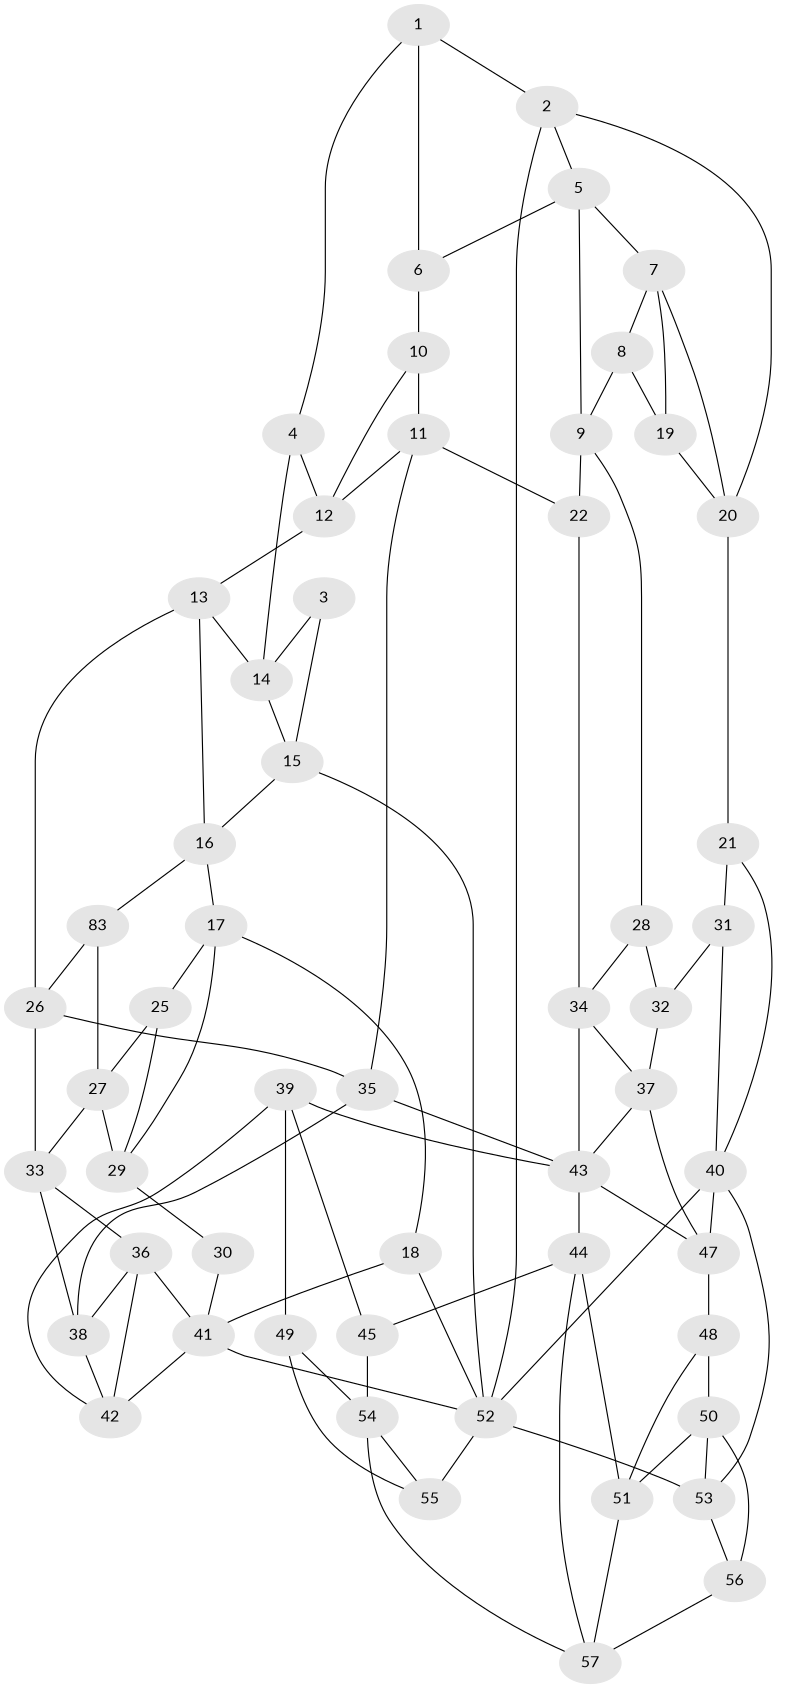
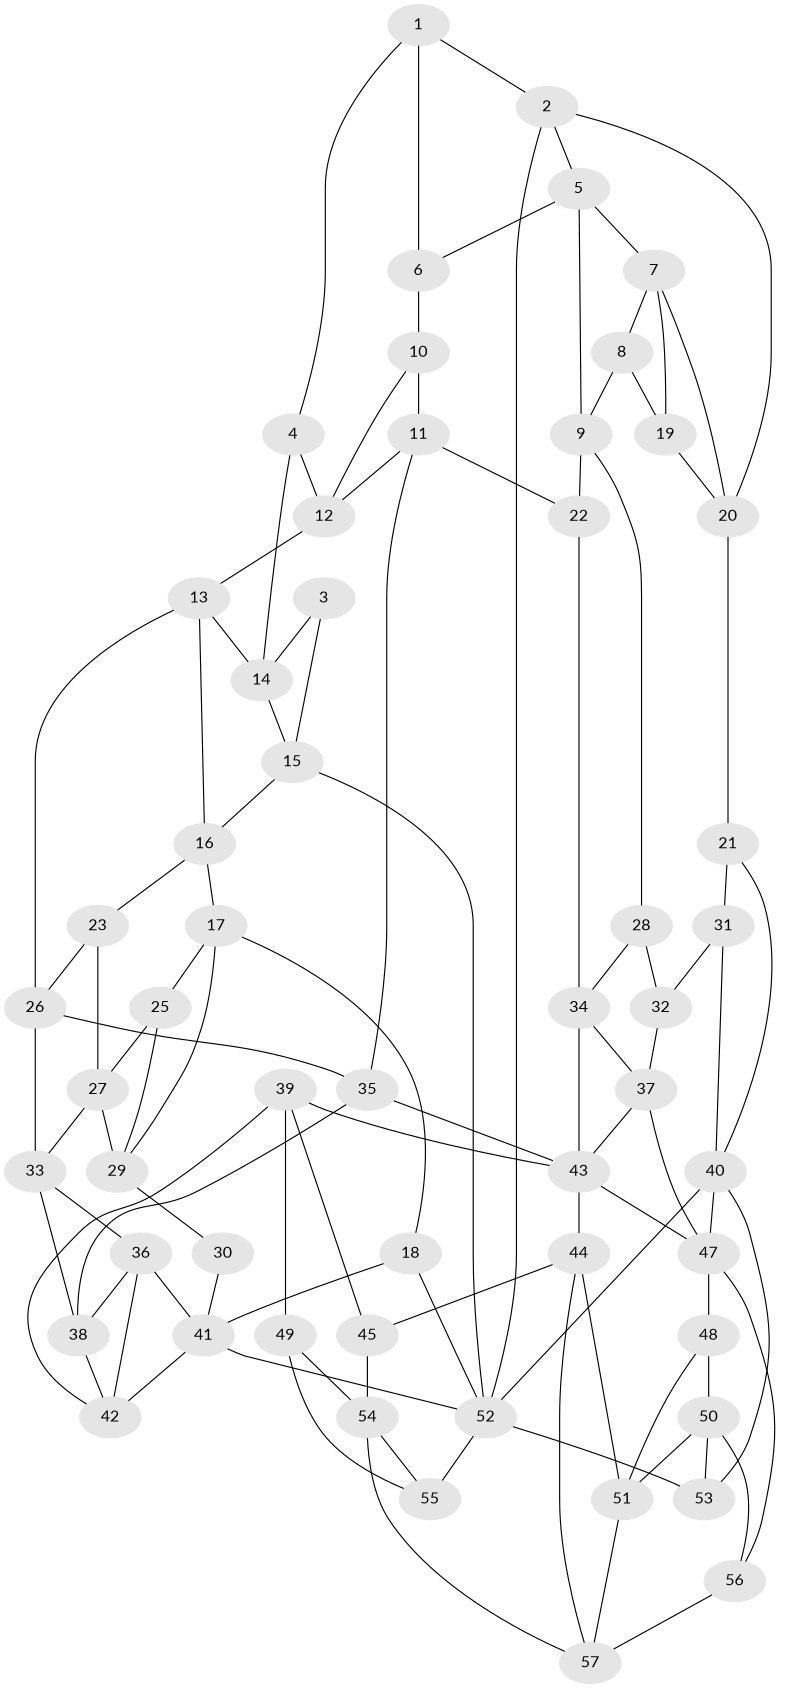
  graph {
    fontname=Lato
    node [color=gray90 fontname=Lato style=filled]
    edge [fontname=Lato weight=1.0]
    1
    2
    4
    6
    5
    20
    52
    14
    12
    10
    7
    9
    21
    53
    55
    3
    15
    16
    13
    8
    19
    22
    28
    11
    34
    32
    35
    38
    43
    26
    17
-   23 [label=83]
+   23
    33
    18
    25
    29
    27
    41
    30
    42
    31
    40
    47
    37
    36
    44
    48
    39
    45
    49
    54
    56
    51
    57
    50
    1 -- 2
    1 -- 4
    1 -- 6
    2 -- 5
    2 -- 20
    2 -- 52
    4 -- 14
    4 -- 12
    6 -- 10 [weight=2.0]
    5 -- 6
    5 -- 7
    5 -- 9
    20 -- 21
    52 -- 53
    52 -- 55
    14 -- 15
    12 -- 13
    10 -- 12
    10 -- 11
    7 -- 20
    7 -- 8
    7 -- 19
    9 -- 22
    9 -- 28
    21 -- 31
    21 -- 40
-   53 -- 56
+   47 -- 56
    3 -- 14
    3 -- 15
    15 -- 52
    15 -- 16
    16 -- 17
    16 -- 23
    13 -- 14
    13 -- 16
    13 -- 26
    8 -- 9
    8 -- 19
    19 -- 20
    22 -- 34
    28 -- 34
    28 -- 32
    11 -- 12
    11 -- 22
    11 -- 35
    34 -- 43
    34 -- 37
    32 -- 37
    35 -- 38
    35 -- 43
    38 -- 42
    43 -- 47
    43 -- 44
    26 -- 35
    26 -- 33
    17 -- 18
    17 -- 25
    17 -- 29
    23 -- 26
    23 -- 27
    33 -- 38
    33 -- 36
    18 -- 52
    18 -- 41
    25 -- 29
    25 -- 27
    29 -- 30
    27 -- 33
    27 -- 29
    41 -- 52
    41 -- 42
    30 -- 41 [weight=2.0]
    31 -- 32
    31 -- 40
    40 -- 52 [weight=2.0]
    40 -- 53
    40 -- 47
    47 -- 48
    37 -- 43
    37 -- 47
    36 -- 38 [weight=2.0]
    36 -- 41
    36 -- 42
    44 -- 45
    44 -- 51
    44 -- 57
    48 -- 51
    48 -- 50
    39 -- 43
    39 -- 42
    39 -- 45
    39 -- 49
    45 -- 54
    49 -- 55
    49 -- 54
    54 -- 55
    54 -- 57
    56 -- 57
    51 -- 57
    50 -- 53
    50 -- 56
    50 -- 51
  }
